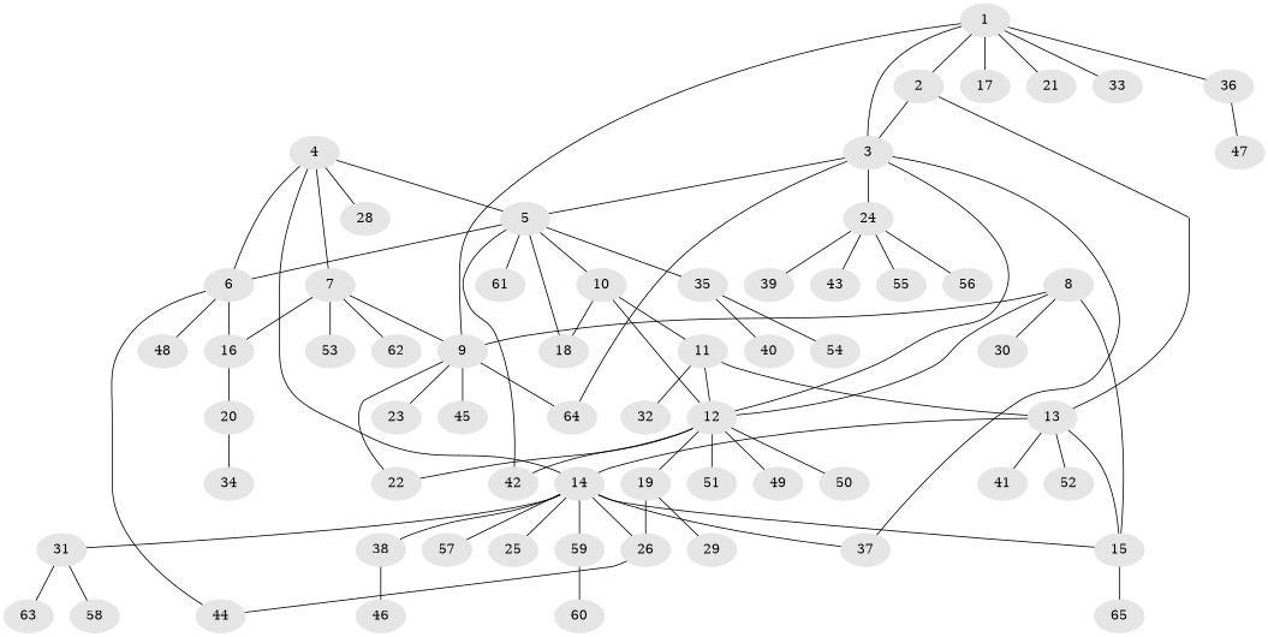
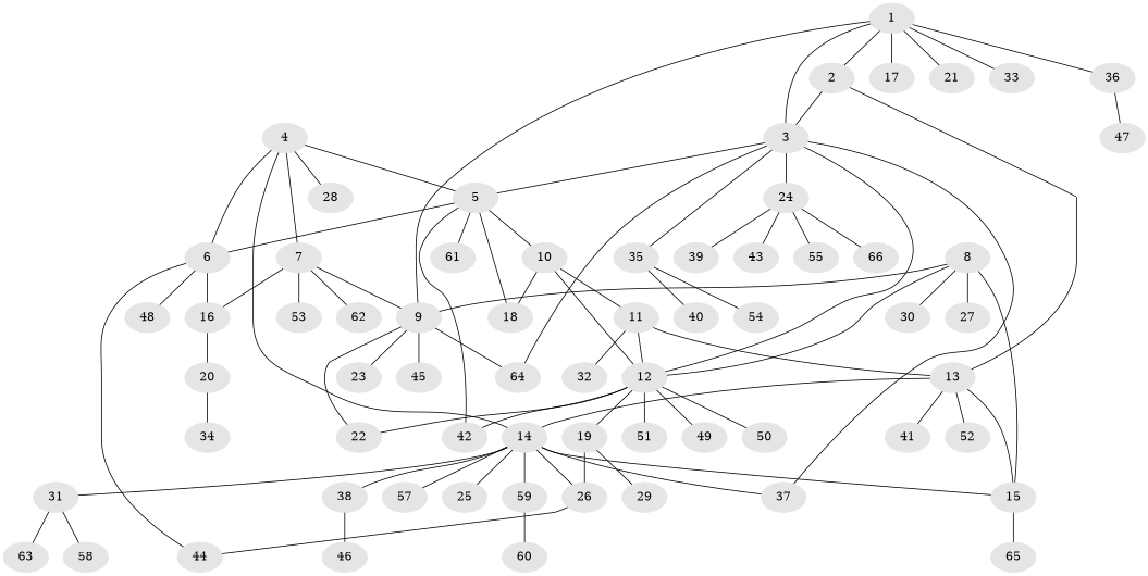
  graph {
    node [color=gray90 style=filled]
    1
    2
    3
    9
    17
    21
    33
    36
    13
    5
    12
    24
    37
    64
    22
    23
    45
    47
    14
    15
    41
    52
    6
    10
    18
    35
    42
    61
    19
    49
    50
    51
    39
    43
    55
-   56
+   56 [label=66]
    4
    7
    28
    16
    44
    48
    53
    62
    25
    26
    31
    38
    57
    59
    11
    40
    54
    20
    8
+   27
    30
    65
    32
    29
    58
    63
    46
    60
    34
    1 -- 2
    1 -- 3
    1 -- 9
    1 -- 17
    1 -- 21
    1 -- 33
    1 -- 36
    2 -- 3
    2 -- 13
    3 -- 5
    3 -- 12
    3 -- 24
    3 -- 37
    3 -- 64
    9 -- 64
    9 -- 22
    9 -- 23
    9 -- 45
    36 -- 47
    13 -- 14
    13 -- 15
    13 -- 41
    13 -- 52
    5 -- 6
    5 -- 10
    5 -- 18
-   5 -- 35
+   3 -- 35
    5 -- 42
    5 -- 61
    12 -- 22
    12 -- 42
    12 -- 19
    12 -- 49
    12 -- 50
    12 -- 51
    24 -- 39
    24 -- 43
    24 -- 55
    24 -- 56
    14 -- 37
    14 -- 15
    14 -- 25
    14 -- 26
    14 -- 31
    14 -- 38
    14 -- 57
    14 -- 59
    15 -- 65
    6 -- 16
    6 -- 44
    6 -- 48
    10 -- 12
    10 -- 18
    10 -- 11
    35 -- 40
    35 -- 54
    19 -- 26
    19 -- 29
    4 -- 5
    4 -- 14
    4 -- 6
    4 -- 7
    4 -- 28
    7 -- 9
    7 -- 16
    7 -- 53
    7 -- 62
    16 -- 20
    26 -- 44
    31 -- 58
    31 -- 63
    38 -- 46
    59 -- 60
    11 -- 13
    11 -- 12
    11 -- 32
    20 -- 34
    8 -- 9
    8 -- 12
    8 -- 15
+   8 -- 27
    8 -- 30
  }
